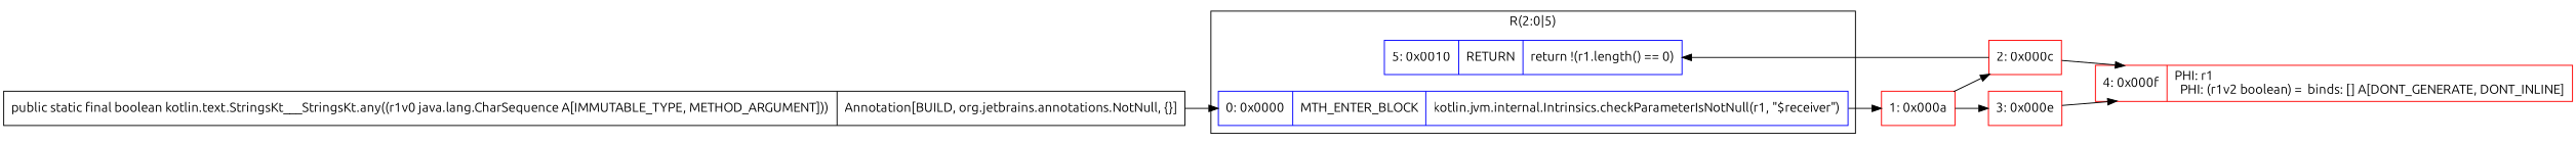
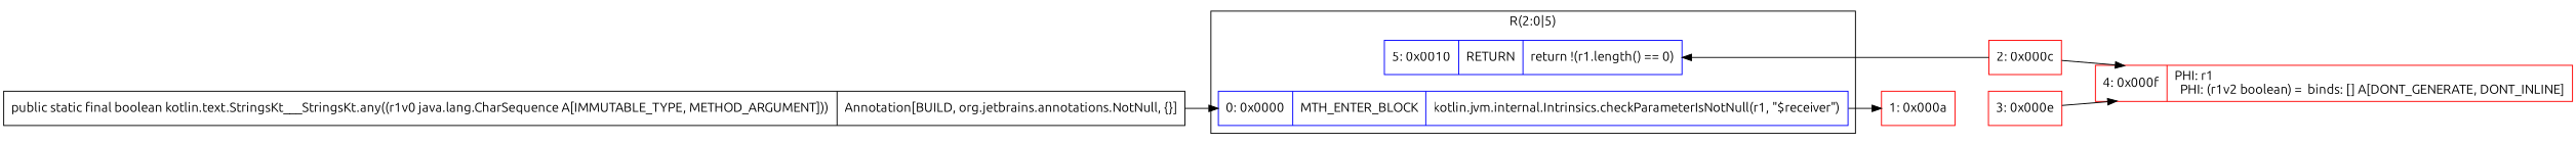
  digraph {
    fontname=Ubuntu
    rankdir=LR
    node [color=red fontname=Ubuntu shape=record]
    edge [fontname=Ubuntu]
    n1 [color=blue label="{0\:\ 0x0000|MTH_ENTER_BLOCK\l|kotlin.jvm.internal.Intrinsics.checkParameterIsNotNull(r1, \"$receiver\")\l}"]
    n2 [color=blue label="{5\:\ 0x0010|RETURN\l|return !(r1.length() == 0)\l}"]
    n3 [label="{1\:\ 0x000a}"]
    n4 [label="{2\:\ 0x000c}"]
    n5 [label="{3\:\ 0x000e}"]
    n6 [label="{4\:\ 0x000f|PHI: r1 \l  PHI: (r1v2 boolean) =  binds: [] A[DONT_GENERATE, DONT_INLINE]\l}"]
    n7 [label="{public static final boolean kotlin.text.StringsKt___StringsKt.any((r1v0 java.lang.CharSequence A[IMMUTABLE_TYPE, METHOD_ARGUMENT]))  | Annotation[BUILD, org.jetbrains.annotations.NotNull, \{\}]\l}" color=""]
    subgraph cluster_1 {
      label="R(2:0|5)"
      n1
      n2
    }
    n1 -> n3
-   n3 -> n4
-   n3 -> n5
    n4 -> n2
    n4 -> n6
    n5 -> n6
    n7 -> n1
  }
